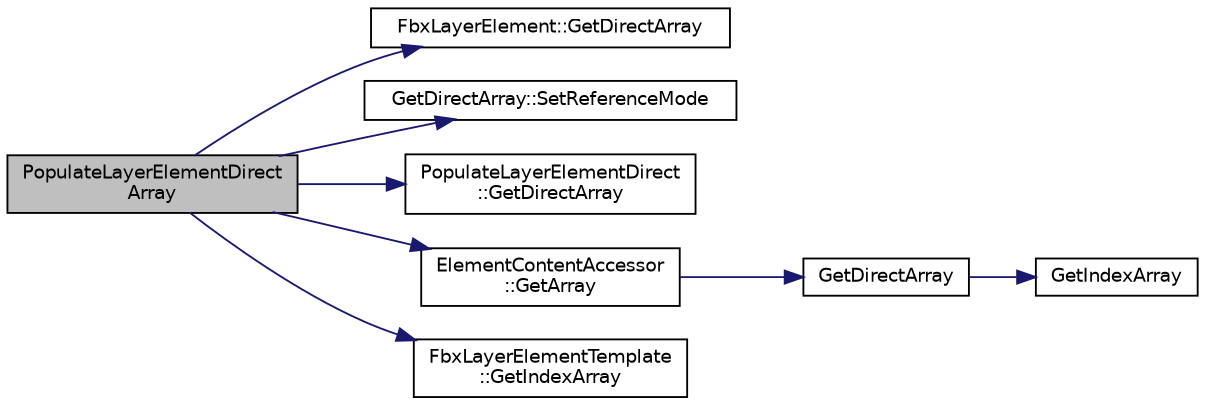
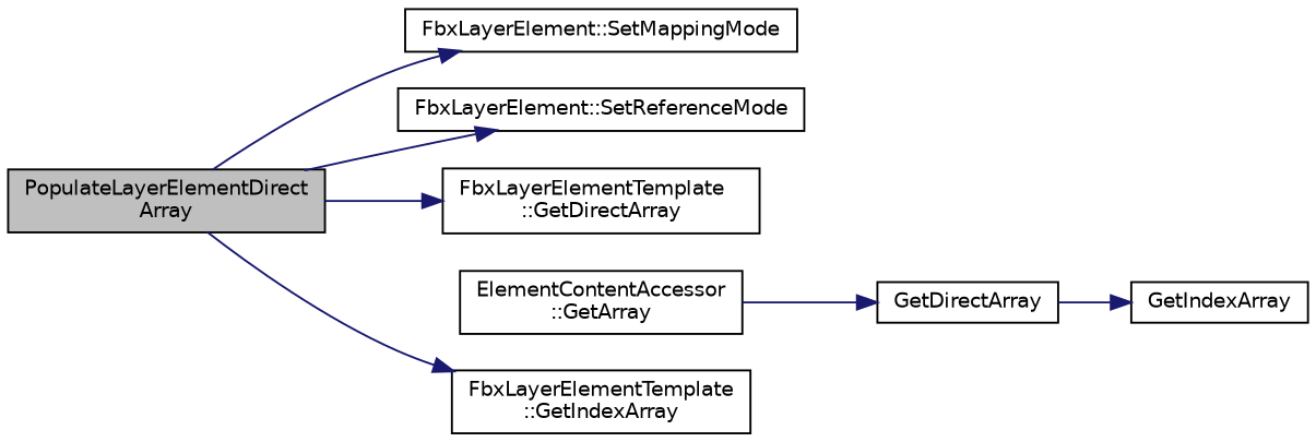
  digraph {
    rankdir=LR
    node [color=black fillcolor=white fontname=Helvetica fontsize=10 shape=record style=filled]
    edge [color=midnightblue fontname=Helvetica fontsize=10 labelfontname=Helvetica labelfontsize=10 style=solid]
    n1 [fillcolor=grey75 fontcolor=black height=0.2 label="PopulateLayerElementDirect\lArray" width=0.4]
-   n2 [height=0.2 label="FbxLayerElement::GetDirectArray" width=0.4]
-   n3 [height=0.2 label="GetDirectArray::SetReferenceMode" width=0.4]
-   n4 [height=0.2 label="PopulateLayerElementDirect\l::GetDirectArray" width=0.4]
+   n2 [height=0.2 label="FbxLayerElement::SetMappingMode" width=0.4]
+   n3 [height=0.2 label="FbxLayerElement::SetReferenceMode" width=0.4]
+   n4 [height=0.2 label="FbxLayerElementTemplate\l::GetDirectArray" width=0.4]
    n5 [height=0.2 label="ElementContentAccessor\l::GetArray" width=0.4]
    n6 [height=0.2 label="FbxLayerElementTemplate\l::GetIndexArray" width=0.4]
    n7 [height=0.2 label=GetDirectArray width=0.4]
    n8 [height=0.2 label=GetIndexArray width=0.4]
    n1 -> n2
    n1 -> n3
    n1 -> n4
-   n1 -> n5
    n1 -> n6
    n5 -> n7
    n7 -> n8
  }
